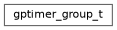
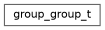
  digraph {
    rankdir=LR
-   n1 [color=grey40 fillcolor=white fontname=Helvetica fontsize=10 height=0.2 label=gptimer_group_t shape=box style=filled width=0.4]
+   n1 [color=grey40 fillcolor=white fontname=Helvetica fontsize=10 height=0.2 label=group_group_t shape=box style=filled width=0.4]
  }
